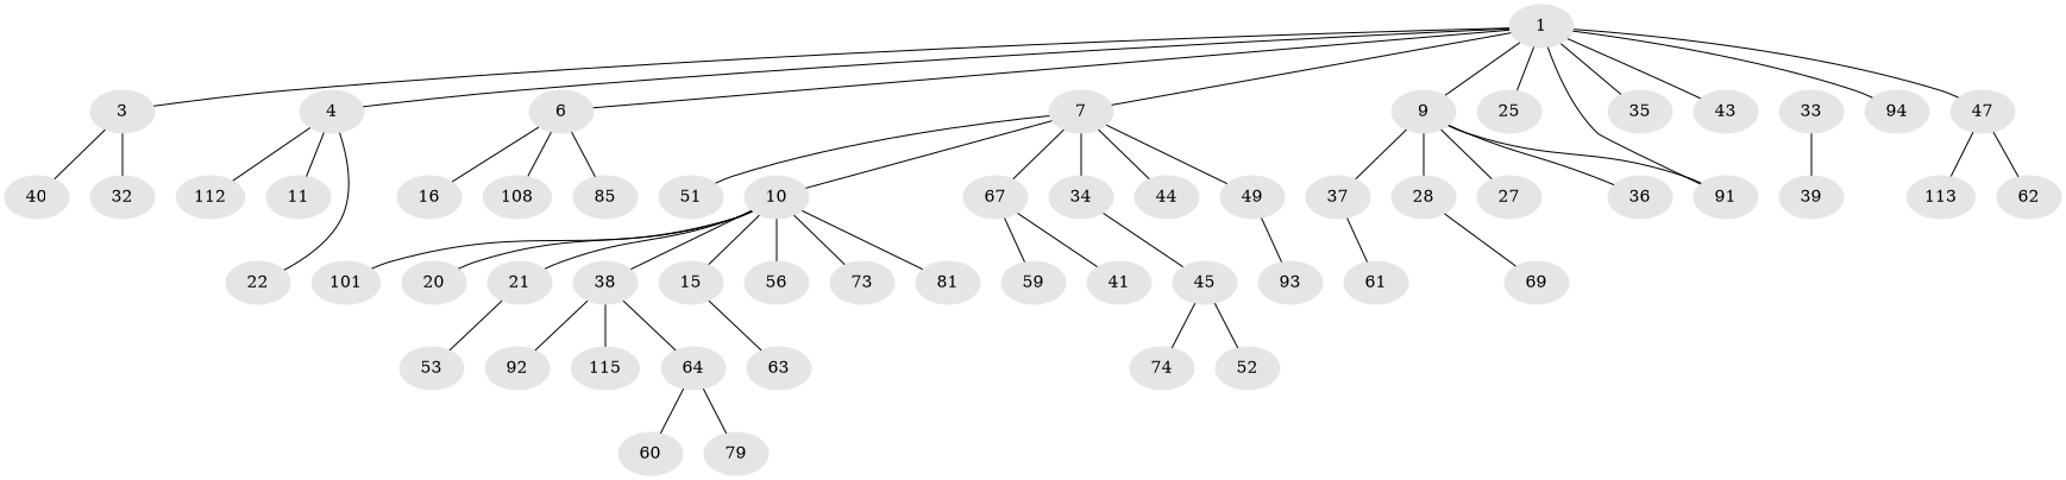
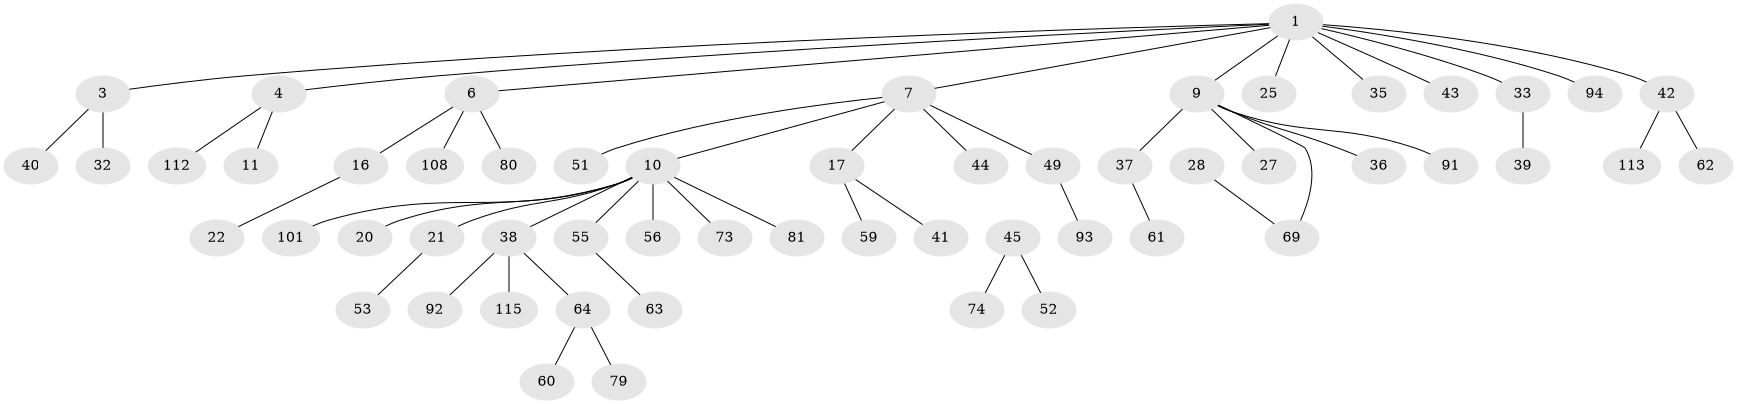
  graph {
    node [color=gray90 style=filled]
    1 [super="+2+5"]
    3
    4
    6 [super="+42"]
    7 [super="+8+14+57+12+18+29+109"]
    9 [super="+46+19"]
    25 [super="+65"]
    33 [super="+102+103+75"]
    35 [super="+70"]
    43 [super="+88+48"]
-   47 [super="+60"]
+   47 [super="+60" label=42]
    94
    32 [super="+90"]
    40 [super="+111+54"]
    11
    22 [super="+50"]
    112
    16 [super="+30+26"]
-   80 [label=85]
+   80
    108
    10 [super="+13+15+58"]
-   17 [label=67]
-   34
+   17
    44
    49 [super="+66"]
    51 [super="+98"]
    27
    28 [super="+104+72"]
    36 [super="+100+82"]
    37
    91
    39 [super="+77"]
    62
    113
    20 [super="+24"]
    21 [super="+23"]
    38
-   55 [super="+85" label=15]
+   55 [super="+85"]
    56
    73 [super="+78"]
    81
    101
    41 [super="+96"]
    59
    45
    93
    69
    61
    53
    64
    92
    115
    63
    52 [super="+68"]
    74
    n56 [label=60]
    79 [super="+107"]
    1 -- 3
    1 -- 4
    1 -- 6
    1 -- 7
    1 -- 9
    1 -- 25
-   1 -- 91
+   1 -- 33
    1 -- 35
    1 -- 43
    1 -- 47
    1 -- 94
    3 -- 32
    3 -- 40
    4 -- 11
-   4 -- 22
+   16 -- 22
    4 -- 112
    6 -- 16
    6 -- 80
    6 -- 108
    7 -- 10
    7 -- 17
-   7 -- 34
    7 -- 44
    7 -- 49
    7 -- 51
    9 -- 27
-   9 -- 28
+   9 -- 69
    9 -- 36
    9 -- 37
    9 -- 91
    33 -- 39
    47 -- 62
    47 -- 113
    10 -- 20
    10 -- 21
    10 -- 38
    10 -- 55
    10 -- 56
    10 -- 73
    10 -- 81
    10 -- 101
    17 -- 41
    17 -- 59
-   34 -- 45
    49 -- 93
    28 -- 69
    37 -- 61
    21 -- 53
    38 -- 64
    38 -- 92
    38 -- 115
    55 -- 63
    45 -- 52
    45 -- 74
    64 -- n56
    64 -- 79
  }
